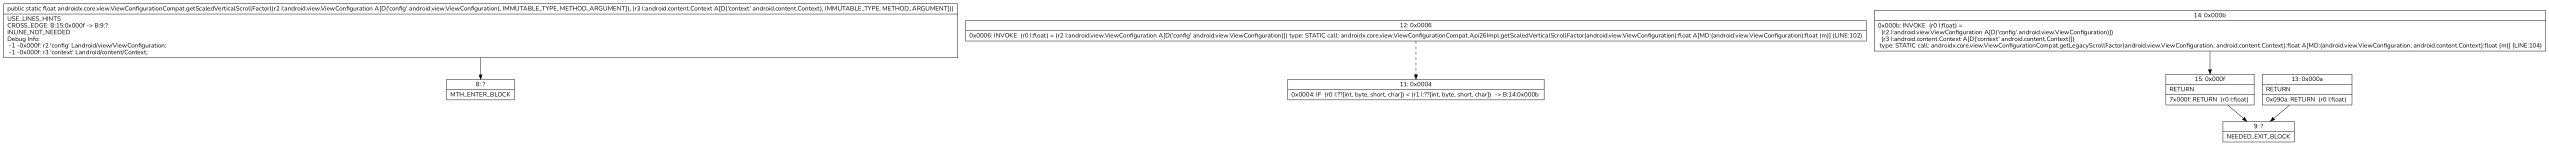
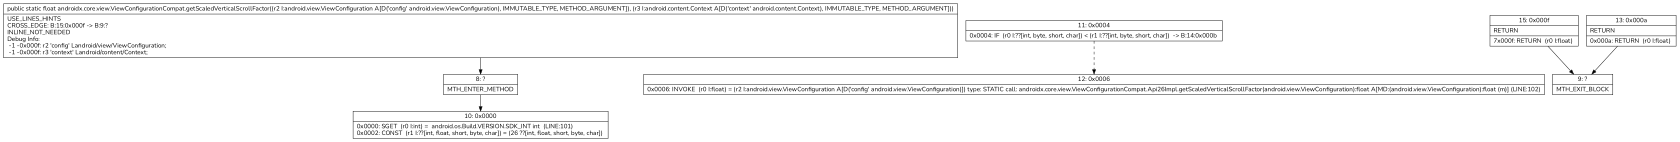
  digraph {
    fontname=Nunito
    node [fontname=Nunito shape=record]
    edge [fontname=Nunito]
-   n1 [label="{8\:\ ?|MTH_ENTER_BLOCK\l}"]
+   n1 [label="{8\:\ ?|MTH_ENTER_METHOD\l}"]
+   n2 [label="{10\:\ 0x0000|0x0000: SGET  (r0 I:int) =  android.os.Build.VERSION.SDK_INT int  (LINE:101)\l0x0002: CONST  (r1 I:??[int, float, short, byte, char]) = (26 ??[int, float, short, byte, char]) \l}"]
    n3 [label="{11\:\ 0x0004|0x0004: IF  (r0 I:??[int, byte, short, char]) \< (r1 I:??[int, byte, short, char])  \-\> B:14:0x000b \l}"]
    n4 [label="{12\:\ 0x0006|0x0006: INVOKE  (r0 I:float) = (r2 I:android.view.ViewConfiguration A[D('config' android.view.ViewConfiguration)]) type: STATIC call: androidx.core.view.ViewConfigurationCompat.Api26Impl.getScaledVerticalScrollFactor(android.view.ViewConfiguration):float A[MD:(android.view.ViewConfiguration):float (m)] (LINE:102)\l}"]
-   n5 [label="{14\:\ 0x000b|0x000b: INVOKE  (r0 I:float) = \l  (r2 I:android.view.ViewConfiguration A[D('config' android.view.ViewConfiguration)])\l  (r3 I:android.content.Context A[D('context' android.content.Context)])\l type: STATIC call: androidx.core.view.ViewConfigurationCompat.getLegacyScrollFactor(android.view.ViewConfiguration, android.content.Context):float A[MD:(android.view.ViewConfiguration, android.content.Context):float (m)] (LINE:104)\l}"]
    n6 [label="{15\:\ 0x000f|RETURN\l|7x000f: RETURN  (r0 I:float) \l}"]
-   n7 [label="{13\:\ 0x000a|RETURN\l|0x090a: RETURN  (r0 I:float) \l}"]
-   n8 [label="{9\:\ ?|NEEDED_EXIT_BLOCK\l}"]
+   n7 [label="{13\:\ 0x000a|RETURN\l|0x000a: RETURN  (r0 I:float) \l}"]
+   n8 [label="{9\:\ ?|MTH_EXIT_BLOCK\l}"]
    n9 [label="{public static float androidx.core.view.ViewConfigurationCompat.getScaledVerticalScrollFactor((r2 I:android.view.ViewConfiguration A[D('config' android.view.ViewConfiguration), IMMUTABLE_TYPE, METHOD_ARGUMENT]), (r3 I:android.content.Context A[D('context' android.content.Context), IMMUTABLE_TYPE, METHOD_ARGUMENT]))  | USE_LINES_HINTS\lCROSS_EDGE: B:15:0x000f \-\> B:9:?\lINLINE_NOT_NEEDED\lDebug Info:\l  \-1 \-0x000f: r2 'config' Landroid\/view\/ViewConfiguration;\l  \-1 \-0x000f: r3 'context' Landroid\/content\/Context;\l}"]
-   n4 -> n3 [style=dashed]
-   n5 -> n6
+   n1 -> n2
+   n3 -> n4 [style=dashed]
    n6 -> n8
    n7 -> n8
    n9 -> n1
  }
